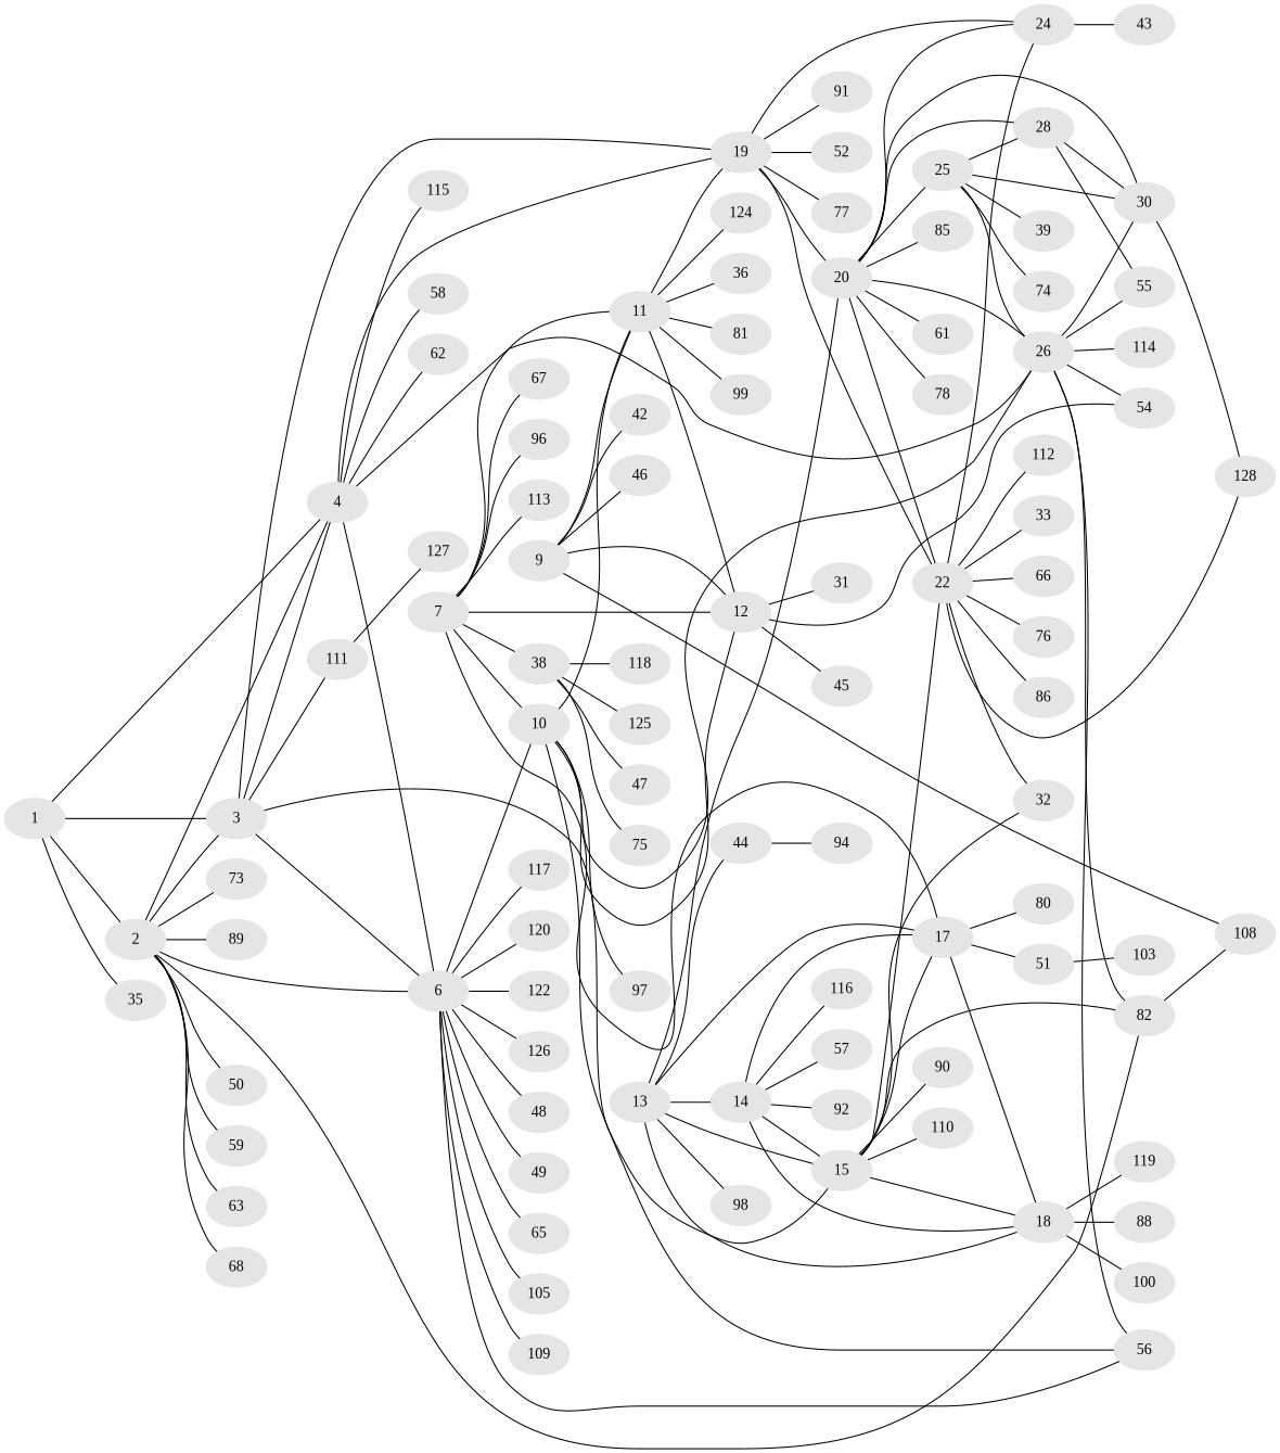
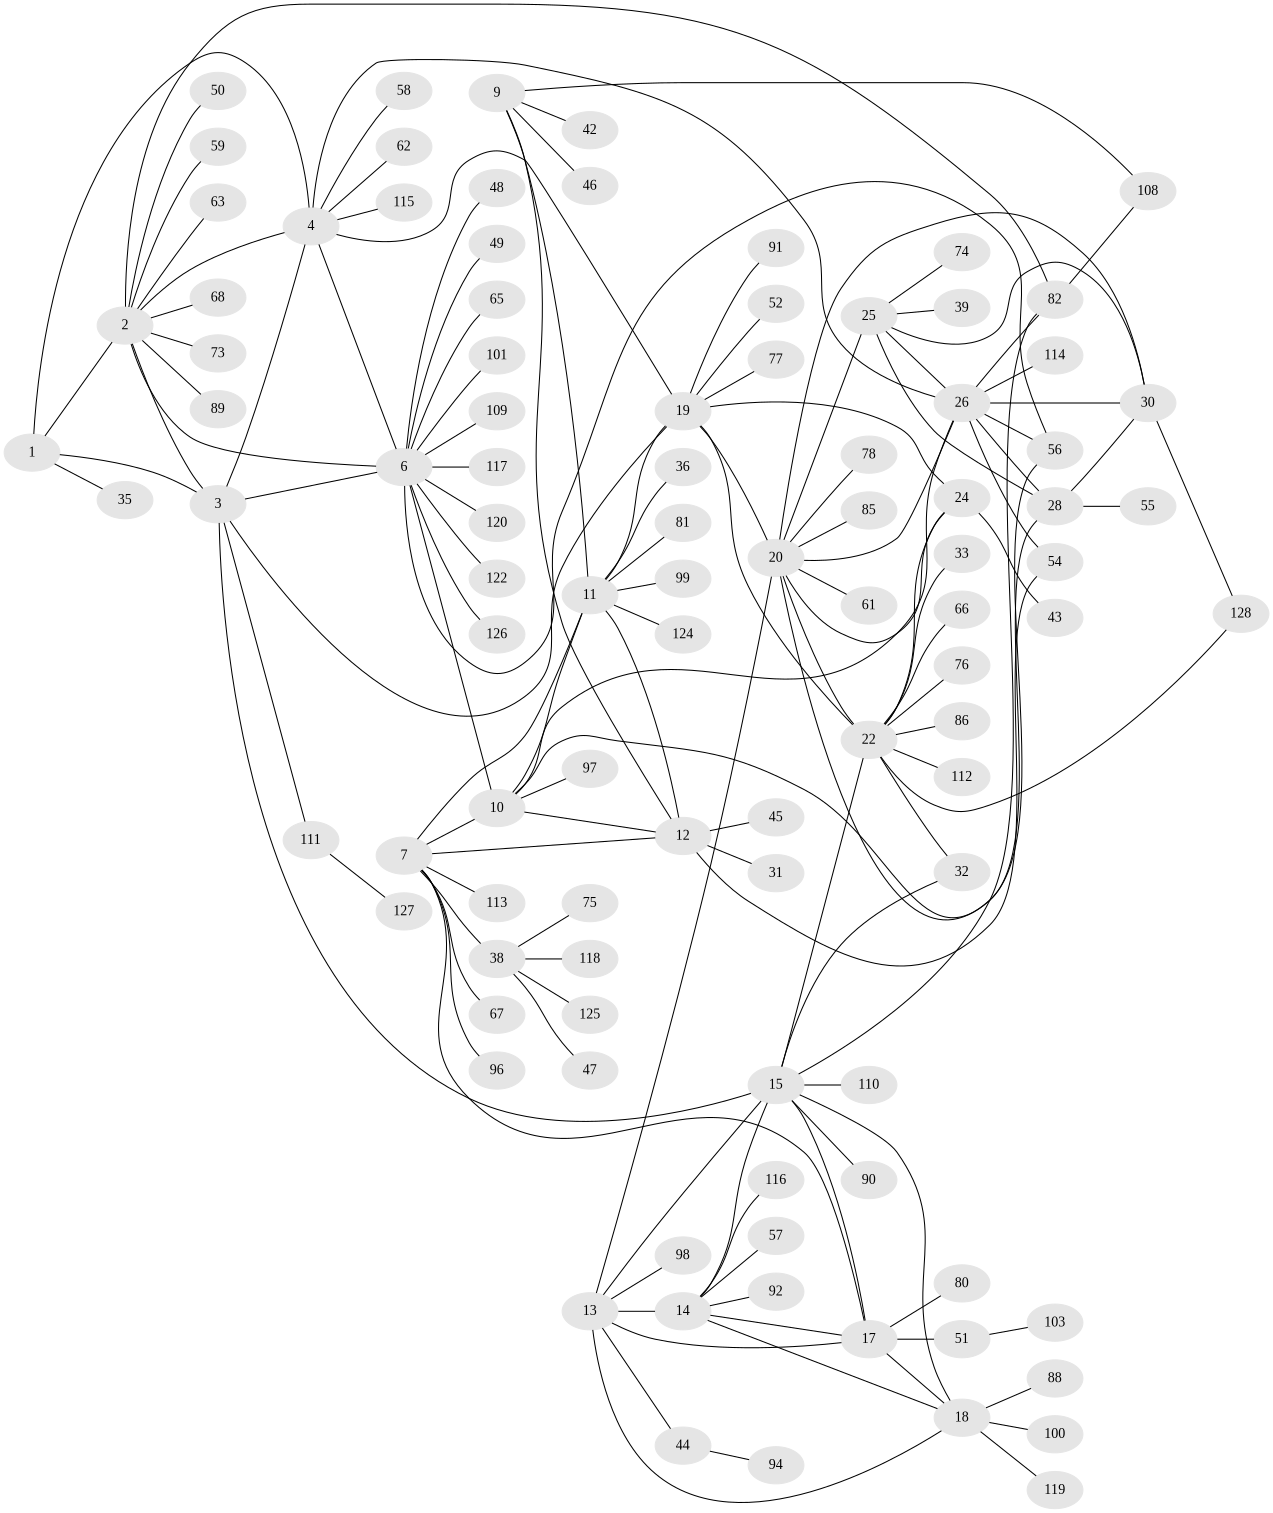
  graph {
    fontname="Liberation Serif"
    rankdir=LR
    node [color=gray90 fontname="Liberation Serif" style=filled]
    edge [fontname="Liberation Serif"]
    2 [super="+53"]
    3 [super="+5"]
    4 [super="+79"]
    6 [super="+93"]
    50
    59
    63
    68
    73
    82 [super="+104"]
    89
    1
    35
    15 [super="+69"]
    19 [super="+21"]
    111
    26 [super="+27"]
    58 [super="+83"]
    62
    115
    10 [super="+84"]
    48
    49
    56
    65
-   101 [label=105]
+   101
    109
    117
    120
    122
    126
    108
    17 [super="+123"]
    18 [super="+102"]
    22 [super="+23"]
    32 [super="+60"]
    90
    110
    20 [super="+29"]
    24
    52
    77
    91
    127
    54
    28 [super="+72"]
    30 [super="+34"]
    114
    11 [super="+41"]
    12 [super="+40"]
    97
    7 [super="+8"]
    38 [super="+39"]
    67
    96
    113
    9 [super="+71"]
    42 [super="+106"]
    46 [super="+107"]
    36 [super="+121"]
    81
    99
    124
    31
    45
    51
    80 [super="+95"]
    47
    75
    118
    125
    14 [super="+16"]
    57
    92
    116
    13
    44 [super="+64"]
    98
    88
    100 [super="+105"]
    119
    25 [super="+70"]
    61
    78
    85
    94
    33
    66
    76
    86
    112
    128
    103
    43
    n95 [label=39 super="+87"]
    74
    55
    2 -- 3 [weight=2]
    2 -- 4
    2 -- 6
    2 -- 50
    2 -- 59
    2 -- 63
    2 -- 68
    2 -- 73
    2 -- 82
    2 -- 89
    3 -- 4 [weight=2]
    3 -- 6 [weight=2]
    3 -- 15
    3 -- 19
    3 -- 111
    4 -- 6
    4 -- 19
    4 -- 26
    4 -- 58
    4 -- 62
    4 -- 115
    6 -- 10
    6 -- 48
    6 -- 49
    6 -- 56
    6 -- 65
    6 -- 101
    6 -- 109
    6 -- 117
    6 -- 120
    6 -- 122
    6 -- 126
    82 -- 108
    1 -- 2
    1 -- 3 [weight=2]
    1 -- 4
    1 -- 35
    15 -- 82
    15 -- 17
    15 -- 18
    15 -- 22
    15 -- 32
    15 -- 90
    15 -- 110
    19 -- 22 [weight=4]
    19 -- 20 [weight=2]
    19 -- 24 [weight=2]
    19 -- 52
    19 -- 77
    19 -- 91
    111 -- 127
    26 -- 82
    26 -- 56
    26 -- 54
-   26 -- 55 [weight=2]
+   26 -- 28 [weight=2]
    26 -- 30 [weight=2]
    26 -- 114
    10 -- 26
    10 -- 56
    10 -- 11
    10 -- 12
    10 -- 97
    17 -- 18
    17 -- 51
    17 -- 80
    18 -- 88
    18 -- 100
    18 -- 119
    22 -- 32
    22 -- 24 [weight=2]
    22 -- 33
    22 -- 66
    22 -- 76
    22 -- 86
    22 -- 112
    22 -- 128
    20 -- 26 [weight=2]
    20 -- 22 [weight=2]
    20 -- 24
    20 -- 28
    20 -- 30
    20 -- 25
    20 -- 61
    20 -- 78
    20 -- 85
    24 -- 43
    28 -- 30
    28 -- 55
    30 -- 128
    11 -- 19
    11 -- 12
    11 -- 36
    11 -- 81
    11 -- 99
    11 -- 124
    12 -- 54
    12 -- 31
    12 -- 45
    7 -- 10 [weight=2]
    7 -- 17
    7 -- 11 [weight=2]
    7 -- 12 [weight=2]
    7 -- 38
    7 -- 67
    7 -- 96
    7 -- 113
    38 -- 47
    38 -- 75
    38 -- 118
    38 -- 125
    9 -- 108
    9 -- 11
    9 -- 12
    9 -- 42
    9 -- 46
    51 -- 103
    14 -- 15 [weight=2]
    14 -- 17 [weight=2]
    14 -- 18 [weight=2]
    14 -- 57
    14 -- 92
    14 -- 116
    13 -- 15
    13 -- 17
    13 -- 18
    13 -- 20
    13 -- 14 [weight=2]
    13 -- 44
    13 -- 98
    44 -- 94
    25 -- 26 [weight=2]
    25 -- 28
    25 -- 30
    25 -- n95
    25 -- 74
  }
